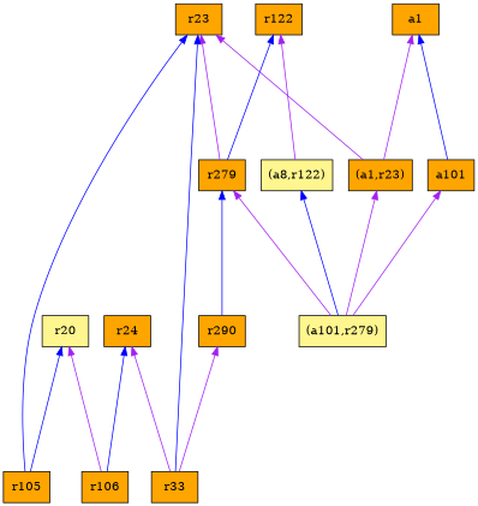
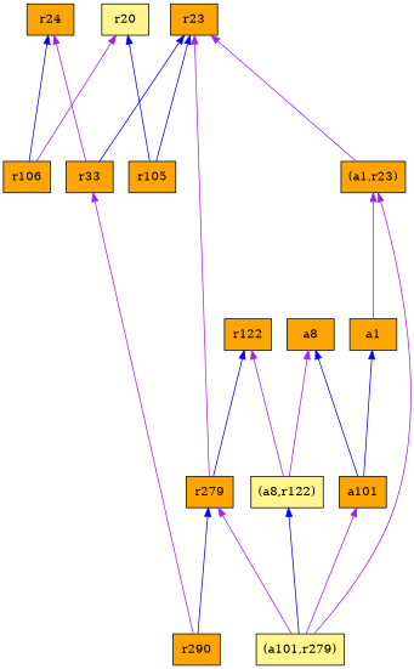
  digraph {
    rankdir=BT
    ranksep=2.0
    node [fillcolor=orange shape=record style=filled]
    edge [color=purple]
    n1 [label="{r106}"]
    n2 [label="{r24}"]
    n3 [fillcolor=khaki1 label="{r20}"]
+   n4 [label="{a8}"]
    n5 [label="{r105}"]
    n6 [label="{r23}"]
    n7 [label="{r290}"]
    n8 [label="{r279}"]
    n9 [label="{r33}"]
    n10 [label="{r122}"]
    n11 [fillcolor=khaki1 label="{(a101,r279)}"]
    n12 [label="{a101}"]
    n13 [label="{(a1,r23)}"]
    n14 [fillcolor=khaki1 label="{(a8,r122)}"]
    n15 [label="{a1}"]
    n1 -> n2 [color=blue]
    n1 -> n3
    n5 -> n3 [color=blue]
    n5 -> n6 [color=blue]
    n7 -> n8 [color=blue]
-   n9 -> n7
+   n7 -> n9
    n8 -> n6
    n8 -> n10 [color=blue]
    n9 -> n2
    n9 -> n6 [color=blue]
    n11 -> n8
    n11 -> n12
    n11 -> n13
    n11 -> n14 [color=blue]
+   n12 -> n4 [color=blue]
    n12 -> n15 [color=blue]
    n13 -> n6
-   n13 -> n15
+   n15 -> n13
+   n14 -> n4
    n14 -> n10
  }
